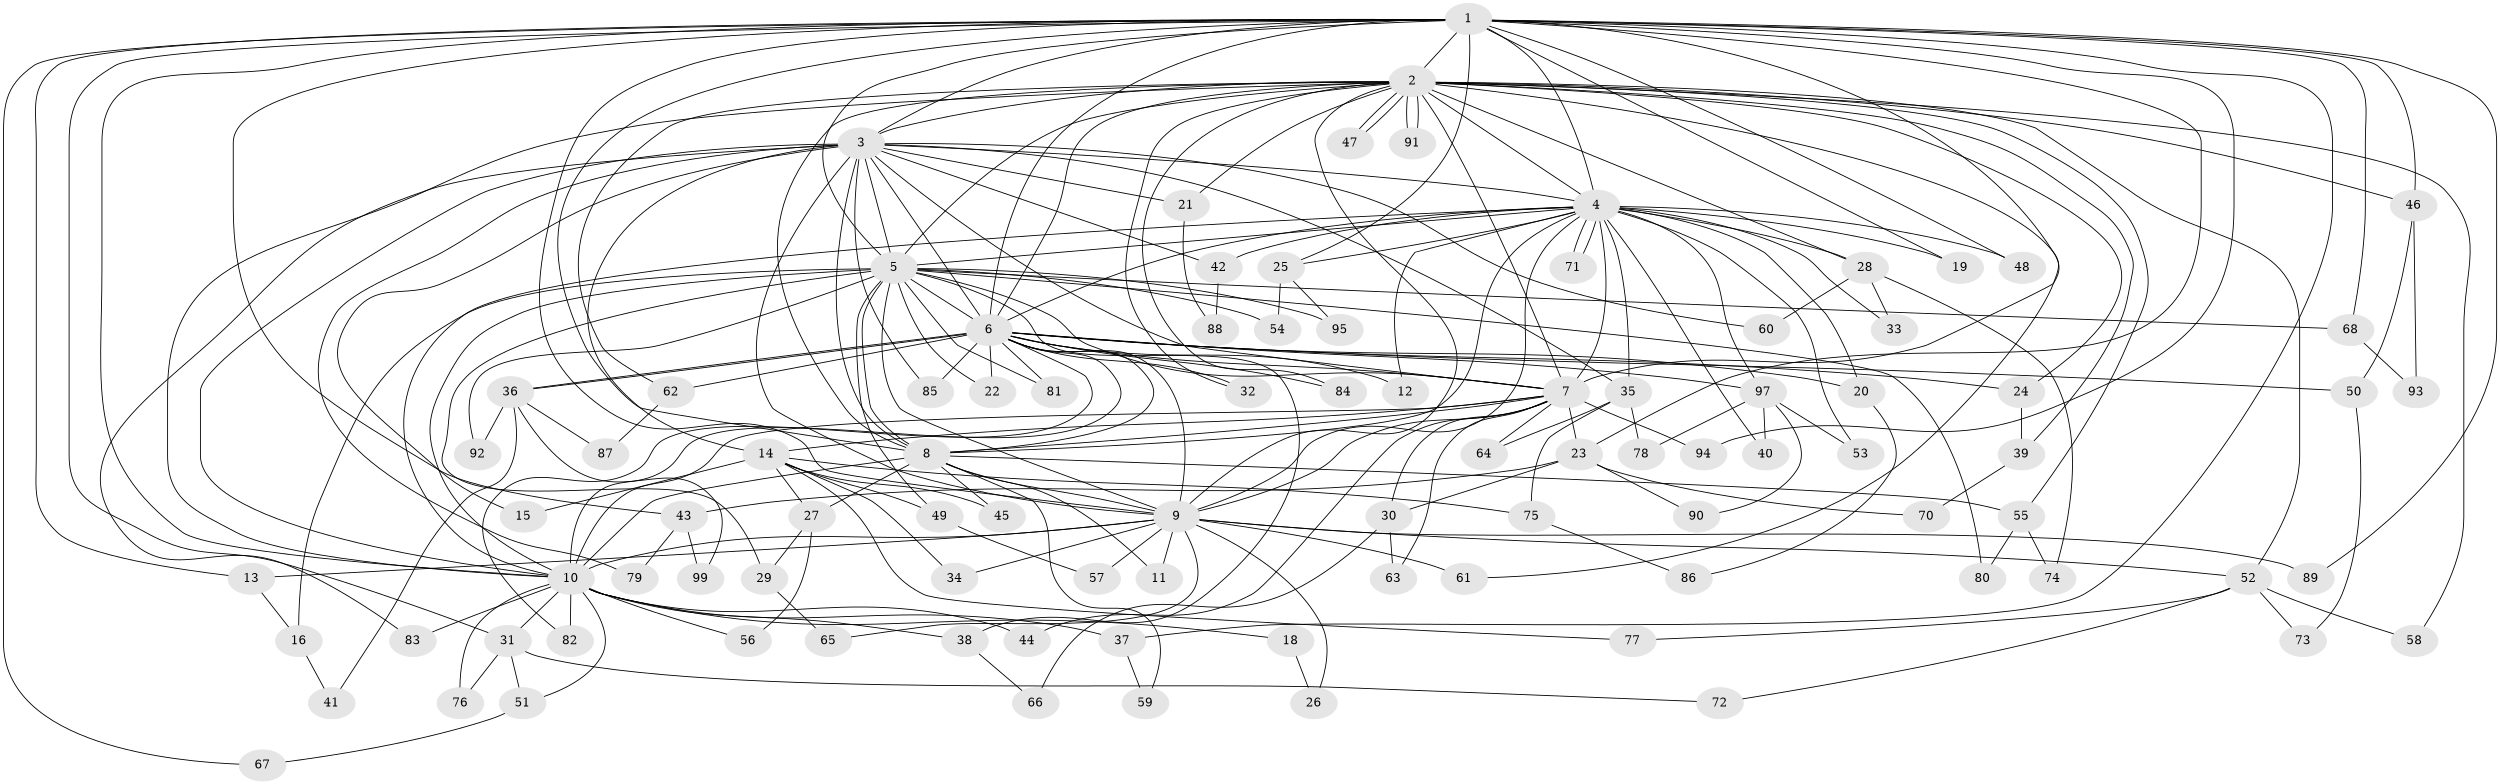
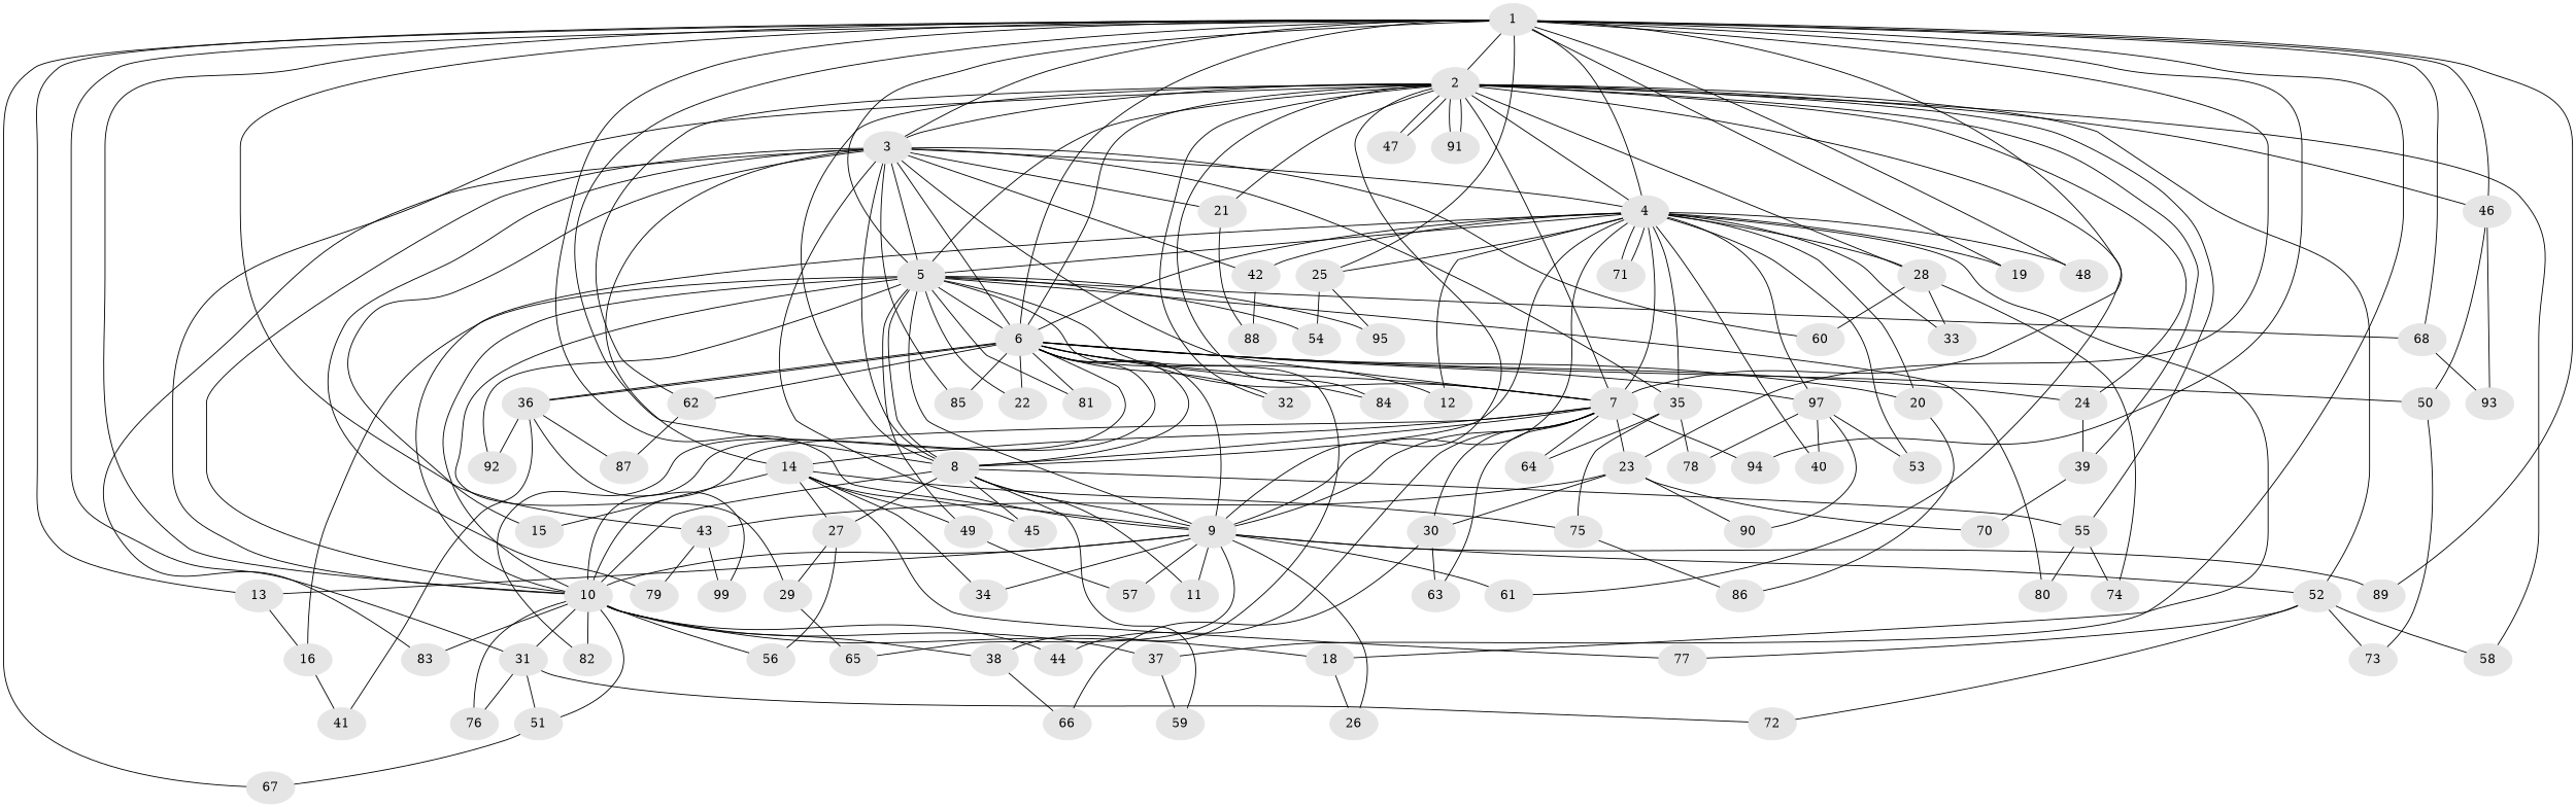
  graph {
    node [color=gray90 style=filled]
    1
    2
    3
    4
    5
    6
    7
    8
    9
    10
    13
    19
    23
    25
    31
    37
    43
    46
    48
    67
    68
    89
    94
    21
    24
    28
    32
    39
    47
    52
    55
    58
    61
    62
    84
    91
    14
    15
    35
    42
    60
    79
    83
    85
    12
    n46 [label=97]
    18
    20
    33
    40
    53
    71
    16
    22
    29
    38
    49
    54
    80
    81
    92
    95
    36
    50
    82
    30
    44
    63
    64
    11
    27
    45
    59
    26
    34
    57
    65
    51
    56
    76
    90
    70
    72
    n84 [label=99]
    93
    88
    74
    77
    73
    87
    75
    78
    86
    41
    66
    1 -- 2
    1 -- 3
    1 -- 4
    1 -- 5
    1 -- 6
    1 -- 7
    1 -- 8
    1 -- 9
    1 -- 10
    1 -- 13
    1 -- 19
    1 -- 23
    1 -- 25
    1 -- 31
    1 -- 37
    1 -- 43
    1 -- 46
    1 -- 48
    1 -- 67
    1 -- 68
    1 -- 89
    1 -- 94
    2 -- 3
    2 -- 4
    2 -- 5
    2 -- 6
    2 -- 7
    2 -- 8
    2 -- 9
    2 -- 10
    2 -- 46
    2 -- 21
    2 -- 24
    2 -- 28
    2 -- 32
    2 -- 39
    2 -- 47
    2 -- 47
    2 -- 52
    2 -- 55
    2 -- 58
    2 -- 61
    2 -- 62
    2 -- 84
    2 -- 91
    2 -- 91
    3 -- 4
    3 -- 5
    3 -- 6
    3 -- 7
    3 -- 8
    3 -- 9
    3 -- 10
    3 -- 21
    3 -- 14
    3 -- 15
    3 -- 35
    3 -- 42
    3 -- 60
    3 -- 79
    3 -- 83
    3 -- 85
    4 -- 5
    4 -- 6
    4 -- 7
    4 -- 8
    4 -- 9
    4 -- 10
    4 -- 19
    4 -- 25
    4 -- 48
    4 -- 28
    4 -- 35
    4 -- 42
    4 -- 12
    4 -- n46
+   4 -- 18
    4 -- 20
    4 -- 33
    4 -- 40
    4 -- 53
    4 -- 71
    4 -- 71
    5 -- 6
    5 -- 7
    5 -- 8
    5 -- 9
    5 -- 10
    5 -- 68
    5 -- 16
    5 -- 22
    5 -- 29
    5 -- 38
    5 -- 49
    5 -- 54
    5 -- 80
    5 -- 81
    5 -- 92
    5 -- 95
    6 -- 7
    6 -- 8
    6 -- 9
    6 -- 10
    6 -- 24
    6 -- 32
    6 -- 62
    6 -- 84
    6 -- 85
    6 -- 12
    6 -- n46
    6 -- 20
    6 -- 22
    6 -- 81
    6 -- 36
    6 -- 36
    6 -- 50
    6 -- 82
    7 -- 8
    7 -- 9
    7 -- 10
    7 -- 23
    7 -- 94
    7 -- 14
    7 -- 30
    7 -- 44
    7 -- 63
    7 -- 64
    8 -- 9
    8 -- 10
    8 -- 55
    8 -- 11
    8 -- 27
    8 -- 45
    8 -- 59
    9 -- 10
    9 -- 13
    9 -- 89
    9 -- 52
    9 -- 61
    9 -- 11
    9 -- 26
    9 -- 34
    9 -- 57
    9 -- 65
    10 -- 31
    10 -- 37
    10 -- 83
    10 -- 18
    10 -- 38
    10 -- 82
    10 -- 44
    10 -- 51
    10 -- 56
    10 -- 76
    13 -- 16
    23 -- 43
    23 -- 30
    23 -- 90
    23 -- 70
    25 -- 54
    25 -- 95
    31 -- 51
    31 -- 76
    31 -- 72
    37 -- 59
    43 -- 79
    43 -- n84
    46 -- 50
    46 -- 93
    68 -- 93
    21 -- 88
    24 -- 39
    28 -- 60
    28 -- 33
    28 -- 74
    39 -- 70
    52 -- 58
    52 -- 72
    52 -- 77
    52 -- 73
    55 -- 80
    55 -- 74
    62 -- 87
    14 -- 15
    14 -- 49
    14 -- 27
    14 -- 45
    14 -- 34
    14 -- 77
    14 -- 75
    35 -- 64
    35 -- 75
    35 -- 78
    42 -- 88
    n46 -- 40
    n46 -- 53
    n46 -- 90
    n46 -- 78
    18 -- 26
    20 -- 86
    16 -- 41
    29 -- 65
    38 -- 66
    49 -- 57
    36 -- 92
    36 -- n84
    36 -- 87
    36 -- 41
    50 -- 73
    30 -- 63
    30 -- 66
    27 -- 29
    27 -- 56
    51 -- 67
    75 -- 86
  }
